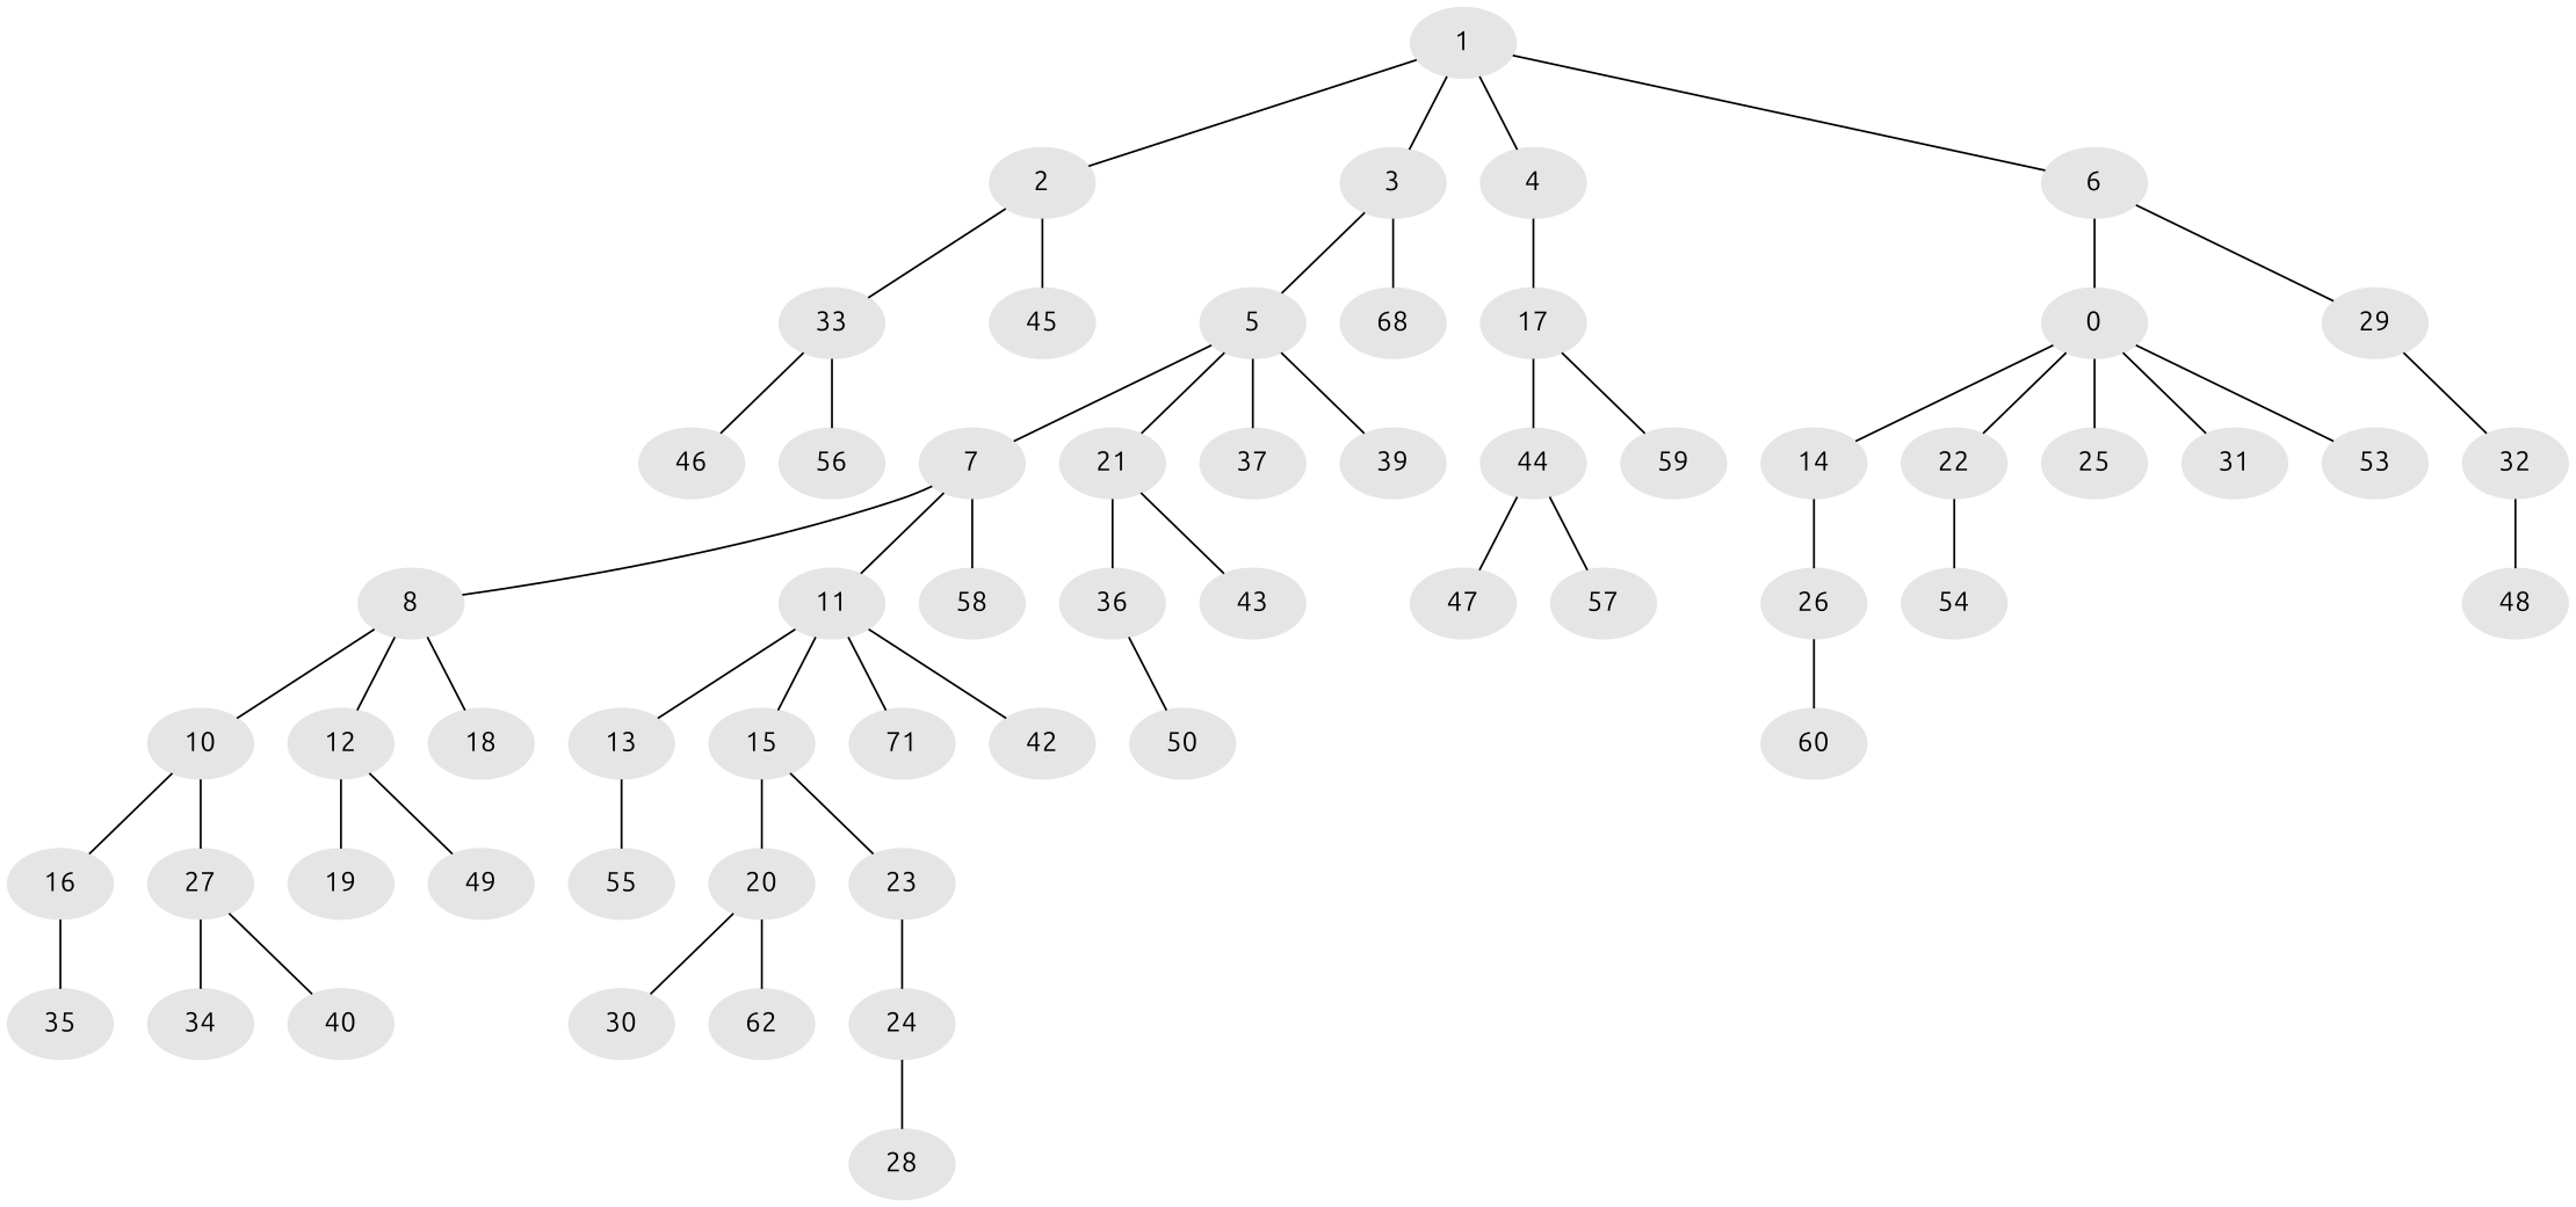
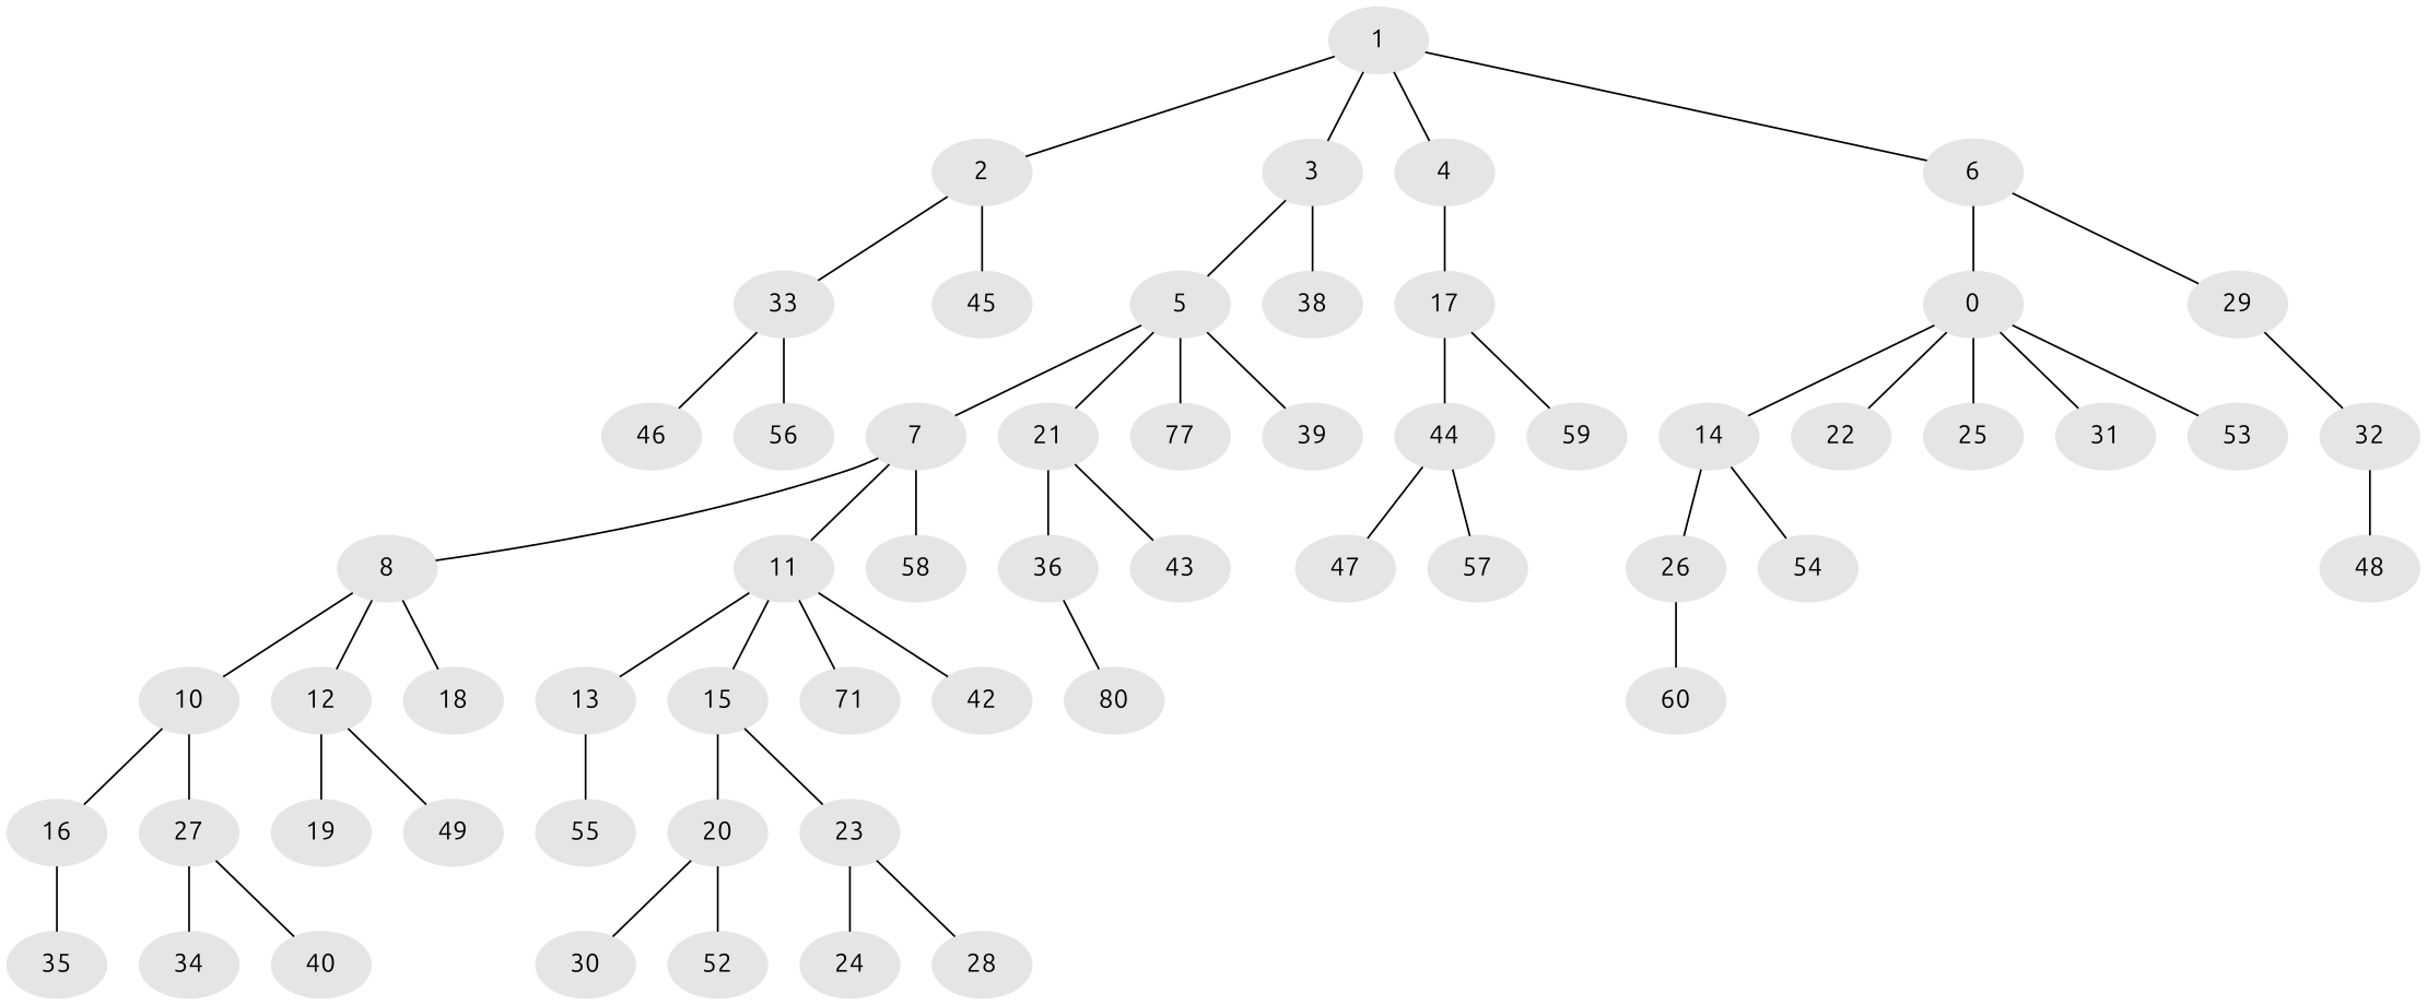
  graph {
    fontname=Ubuntu
    node [color=gray90 fontname=Ubuntu style=filled]
    edge [fontname=Ubuntu]
    1
    2
    3
    4
    6
    33
    45
    5
-   38 [label=68]
+   38
    17
    n11 [label=0]
    29
    46
    56
    7
    21
-   37
+   37 [label=77]
    39
    44
    59
    8
    11
    58
    36
    43
    14
    22
    25
    31
    53
    32
    10
    12
    18
    13
    15
    n37 [label=71]
    42
    16
    27
    19
    49
    26
    54
    35
    34
    40
    55
    20
    23
    60
    30
-   52 [label=62]
+   52
    24
    28
    47
    57
-   50
+   50 [label=80]
    48
    1 -- 2
    1 -- 3
    1 -- 4
    1 -- 6
    2 -- 33
    2 -- 45
    3 -- 5
    3 -- 38
    4 -- 17
    6 -- n11
    6 -- 29
    33 -- 46
    33 -- 56
    5 -- 7
    5 -- 21
    5 -- 37
    5 -- 39
    17 -- 44
    17 -- 59
    n11 -- 14
    n11 -- 22
    n11 -- 25
    n11 -- 31
    n11 -- 53
    29 -- 32
    7 -- 8
    7 -- 11
    7 -- 58
    21 -- 36
    21 -- 43
    44 -- 47
    44 -- 57
    8 -- 10
    8 -- 12
    8 -- 18
    11 -- 13
    11 -- 15
    11 -- n37
    11 -- 42
    36 -- 50
    14 -- 26
-   22 -- 54
+   14 -- 54
    32 -- 48
    10 -- 16
    10 -- 27
    12 -- 19
    12 -- 49
    13 -- 55
    15 -- 20
    15 -- 23
    16 -- 35
    27 -- 34
    27 -- 40
    26 -- 60
    20 -- 30
    20 -- 52
    23 -- 24
-   24 -- 28
+   23 -- 28
  }
